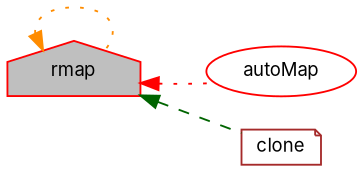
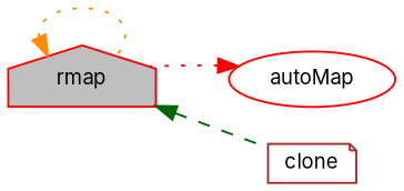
  digraph {
    fontname=Inter
    rankdir=LR
    node [color=red fontname=Inter fontsize=10]
    edge [dir=back fontname=Inter fontsize=10 labelfontname=Helvetica labelfontsize=10 style=dotted]
    n1 [fillcolor=grey75 fontcolor=black height=0.2 label=rmap shape=house style=filled width=0.4]
    n2 [height=0.2 label=autoMap shape=ellipse width=0.4]
    n3 [color=brown height=0.2 label=clone shape=note width=0.4]
    n1 -> n1 [color=darkorange]
-   n1 -> n2 [color=red]
+   n2 -> n1 [color=red]
    n1 -> n3 [color=darkgreen style=dashed]
  }
